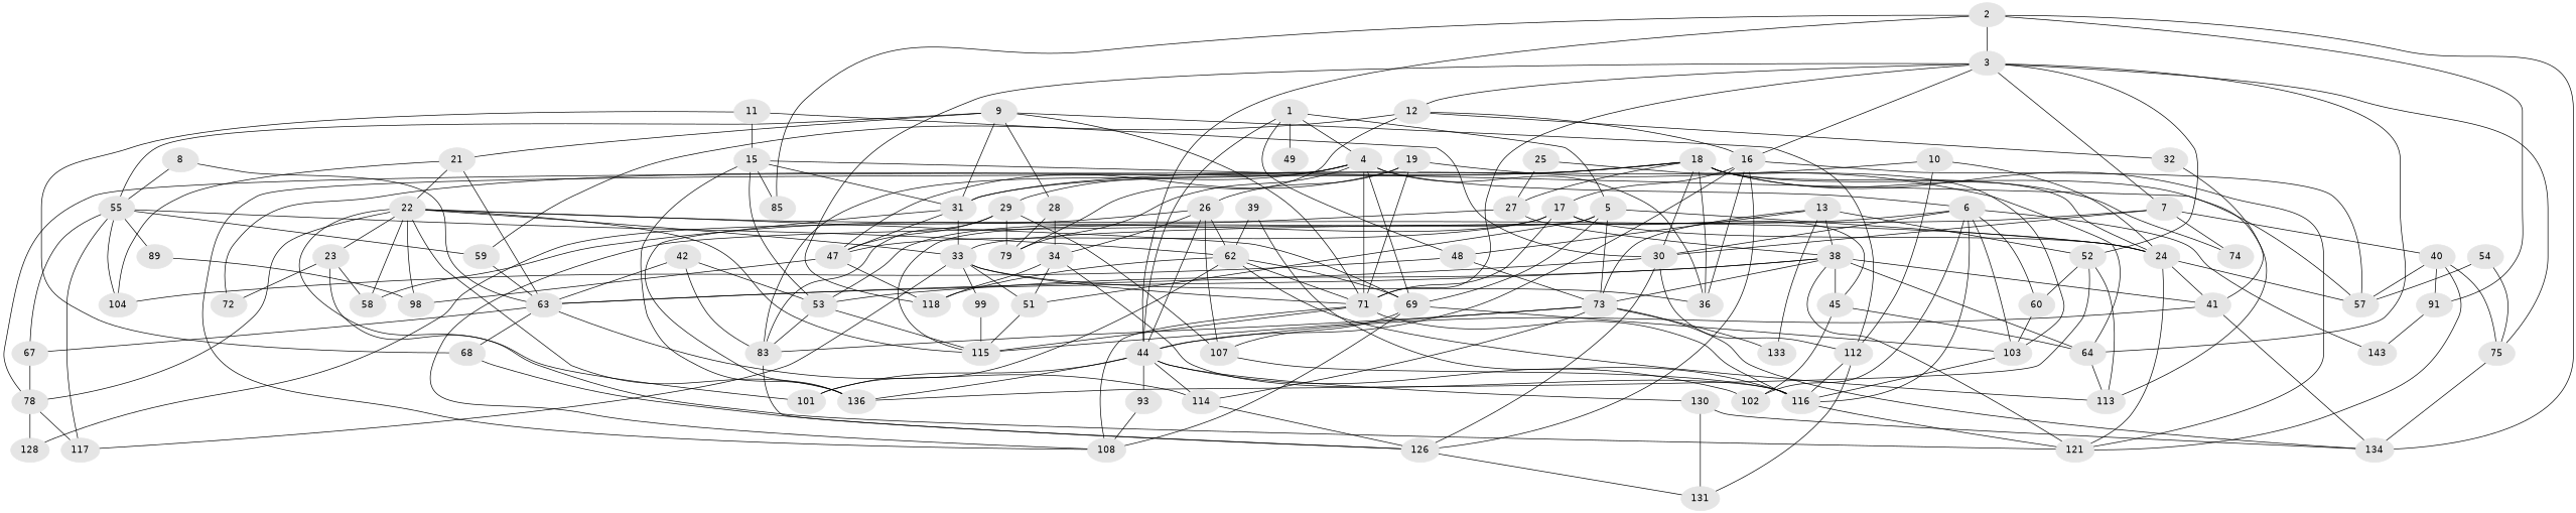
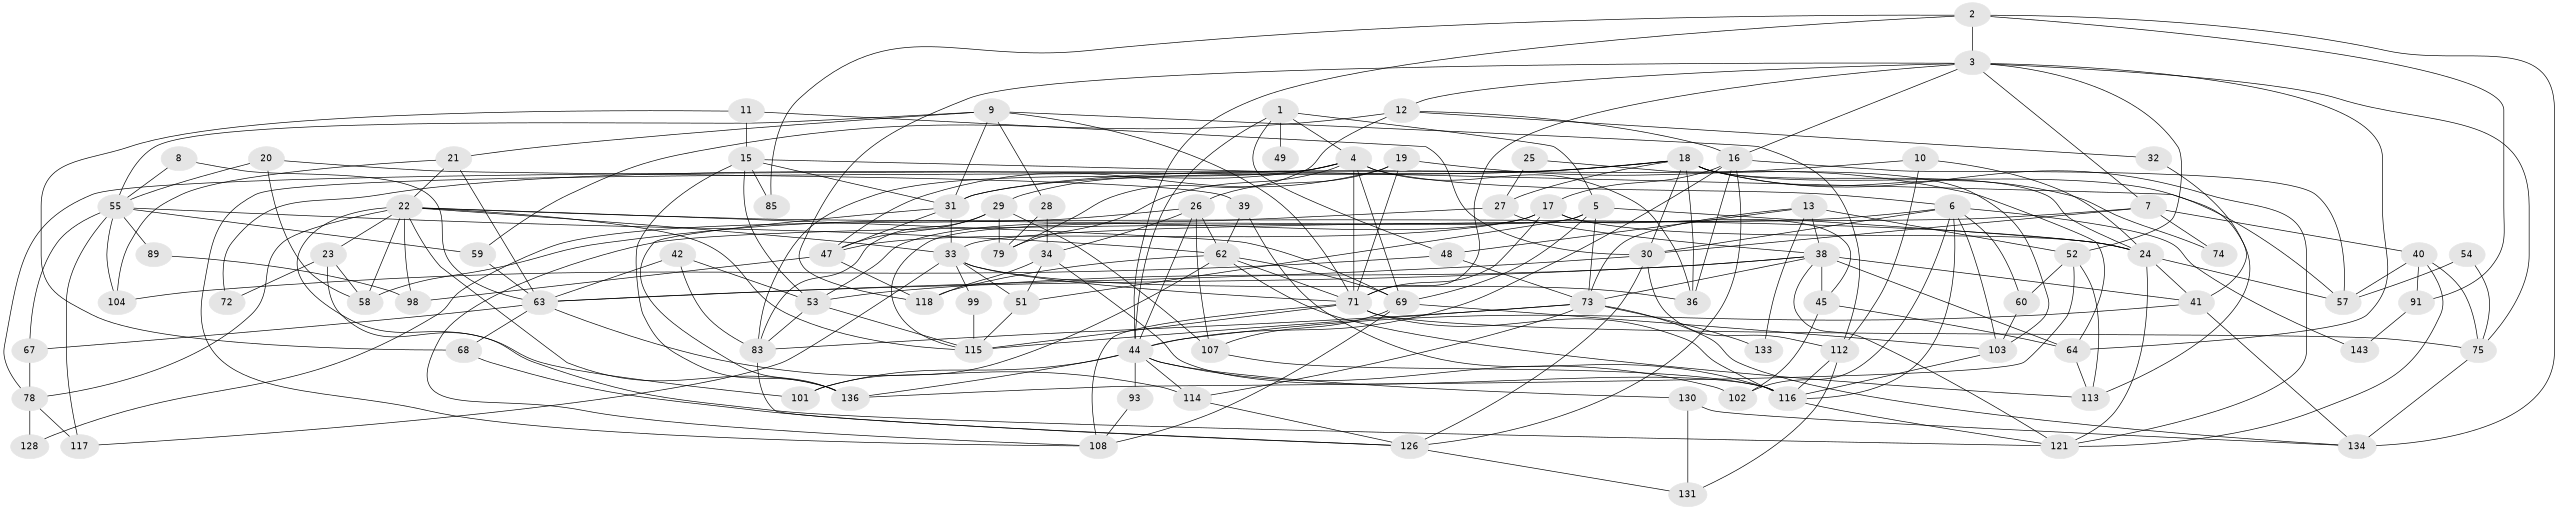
  graph {
    fontname="DejaVu Sans"
    node [color=gray90 fontname="DejaVu Sans" style=filled]
    edge [fontname="DejaVu Sans"]
    1 [super="+129"]
    4
    5
    44 [super="+141"]
    48 [super="+125"]
    49 [super="+139"]
    71 [super="+109"]
    6 [super="+124"]
    29 [super="+92"]
    36 [super="+138"]
    69 [super="+96"]
    79
    83 [super="+95"]
    108 [super="+110"]
    24 [super="+105"]
    51 [super="+82"]
    73 [super="+94"]
    115 [super="+137"]
    102
    136
    101
    93
    114
    130
    104
    2 [super="+35"]
    3 [super="+80"]
    85
    91
    134
    7 [super="+14"]
    12
    16 [super="+50"]
    52 [super="+90"]
    64 [super="+100"]
    75 [super="+86"]
    118
    143
    30
    33 [super="+142"]
    40 [super="+119"]
    74
    32
    59
    57 [super="+81"]
    17 [super="+77"]
    126
    60
    113
    116 [super="+132"]
    103 [super="+120"]
    47 [super="+122"]
    107
    121
    41 [super="+61"]
    133
    63 [super="+65"]
    112
    99
    117
    55 [super="+70"]
    62 [super="+106"]
    67
    89
    8
    68
    9 [super="+144"]
    21 [super="+97"]
    28 [super="+127"]
    31 [super="+135"]
    22 [super="+84"]
    34
    131
    10
    11 [super="+66"]
    15 [super="+123"]
    53 [super="+87"]
    13 [super="+46"]
    38 [super="+56"]
    45
    98
    18 [super="+76"]
    27 [super="+111"]
    72
    78
    58
    128
    19 [super="+140"]
    26 [super="+43"]
+   20
    39
    23 [super="+37"]
    25
    42
    54
    1 -- 4
    1 -- 5
    1 -- 44
    1 -- 48
    1 -- 49 [weight=2]
    4 -- 71
    4 -- 6
    4 -- 29
    4 -- 36
    4 -- 69
    4 -- 79
    4 -- 83
    4 -- 108
    5 -- 69
    5 -- 24
    5 -- 51
    5 -- 73
    5 -- 115
    44 -- 102
    44 -- 136
    44 -- 101
    44 -- 93
    44 -- 114
    44 -- 130
    48 -- 73
    48 -- 104
    71 -- 108
    71 -- 115
+   71 -- 75
    71 -- 116
    6 -- 108
    6 -- 102
    6 -- 143
    6 -- 30
    6 -- 60
    6 -- 116
    6 -- 103
    29 -- 79
    29 -- 83
    29 -- 47
    29 -- 107
    69 -- 108
    69 -- 103
    69 -- 107
    83 -- 126
    24 -- 57
    24 -- 121
    24 -- 41
    51 -- 115
    73 -- 83
    73 -- 115
    73 -- 114
    73 -- 134
    73 -- 133
    93 -- 108
    114 -- 126
    130 -- 134
    130 -- 131
    2 -- 44
    2 -- 3
    2 -- 85
    2 -- 91
    2 -- 134
    3 -- 71
    3 -- 7
    3 -- 12
    3 -- 16
    3 -- 52
    3 -- 64
    3 -- 75
    3 -- 118
    91 -- 143
    7 -- 30
    7 -- 33
    7 -- 40
    7 -- 74
    12 -- 79
    12 -- 16
    12 -- 32
    12 -- 59
    16 -- 44
    16 -- 36
    16 -- 57
    16 -- 17
    16 -- 126
    52 -- 136
    52 -- 60
    52 -- 113
    64 -- 113
    75 -- 134
    30 -- 126
    30 -- 63
    30 -- 112
    33 -- 71
    33 -- 36
    33 -- 51
    33 -- 99
    33 -- 117
    40 -- 91
    40 -- 75
    40 -- 57
    40 -- 121
    32 -- 41
    59 -- 63
    17 -- 71
    17 -- 24
    17 -- 47
    17 -- 53
    17 -- 45
    126 -- 131
    60 -- 103
    116 -- 121
    103 -- 116
    47 -- 118
    47 -- 98
    107 -- 116
    41 -- 44
    41 -- 134
    63 -- 114
    63 -- 67
    63 -- 68
    112 -- 116 [weight=2]
    112 -- 131
    99 -- 115
    55 -- 104
    55 -- 59
    55 -- 117
    55 -- 62
    55 -- 67
    55 -- 89
    62 -- 71
    62 -- 69
    62 -- 101
    62 -- 118
    62 -- 113
    67 -- 78
    89 -- 98
    8 -- 63
    8 -- 55
    68 -- 126
    9 -- 71
    9 -- 112
    9 -- 55
    9 -- 21
    9 -- 28
    9 -- 31
    21 -- 104
    21 -- 63
    21 -- 22
    28 -- 79
    28 -- 34
    31 -- 136
    31 -- 33
    31 -- 47
    22 -- 69
    22 -- 24
    22 -- 115
    22 -- 136
    22 -- 101
    22 -- 33
    22 -- 98
    22 -- 78
    22 -- 58
    22 -- 23
    34 -- 51
    34 -- 118
    34 -- 116
    10 -- 24
    10 -- 112
    10 -- 31
    11 -- 30
    11 -- 68
    11 -- 15
    15 -- 136
    15 -- 85
    15 -- 57
    15 -- 31
    15 -- 53
    53 -- 83
    53 -- 115
    13 -- 48
    13 -- 73
    13 -- 52
    13 -- 133
    13 -- 38 [weight=2]
    38 -- 73
    38 -- 64
    38 -- 121
    38 -- 41
    38 -- 63
    38 -- 53
    38 -- 45
    45 -- 102
    45 -- 64
    18 -- 36
    18 -- 24
    18 -- 30
    18 -- 74
    18 -- 113
    18 -- 121
    18 -- 31
    18 -- 27
    18 -- 72
    18 -- 78
    27 -- 38 [weight=2]
    27 -- 58
    78 -- 117
    78 -- 128
    19 -- 71
    19 -- 64
    19 -- 47
    19 -- 26
    26 -- 44
    26 -- 107
    26 -- 62
    26 -- 34
    26 -- 128
+   20 -- 55
+   20 -- 58
+   20 -- 39
    39 -- 116
    39 -- 62
    23 -- 121
    23 -- 72
    23 -- 58
    25 -- 103
    25 -- 27
    42 -- 83
    42 -- 63
    42 -- 53
    54 -- 75
    54 -- 57
  }
